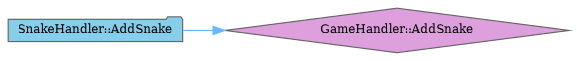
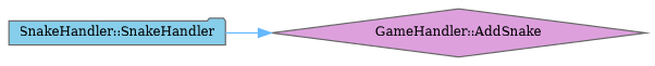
  digraph {
    rankdir=RL
    fontname="DejaVu Serif"
    node [fontname="DejaVu Serif" fontsize=10 style=filled]
    n1 [color=gray40 fillcolor=plum fontcolor=black height=0.2 label="GameHandler::AddSnake" shape=diamond width=0.4]
-   n2 [color=grey40 fillcolor=skyblue height=0.2 label="SnakeHandler::AddSnake" shape=folder width=0.4]
+   n2 [color=grey40 fillcolor=skyblue height=0.2 label="SnakeHandler::SnakeHandler" shape=folder width=0.4]
    n1 -> n2 [color=steelblue1 dir=back fontname="DejaVu Serif" fontsize=10 labelfontname=Helvetica labelfontsize=10 style=solid]
  }
